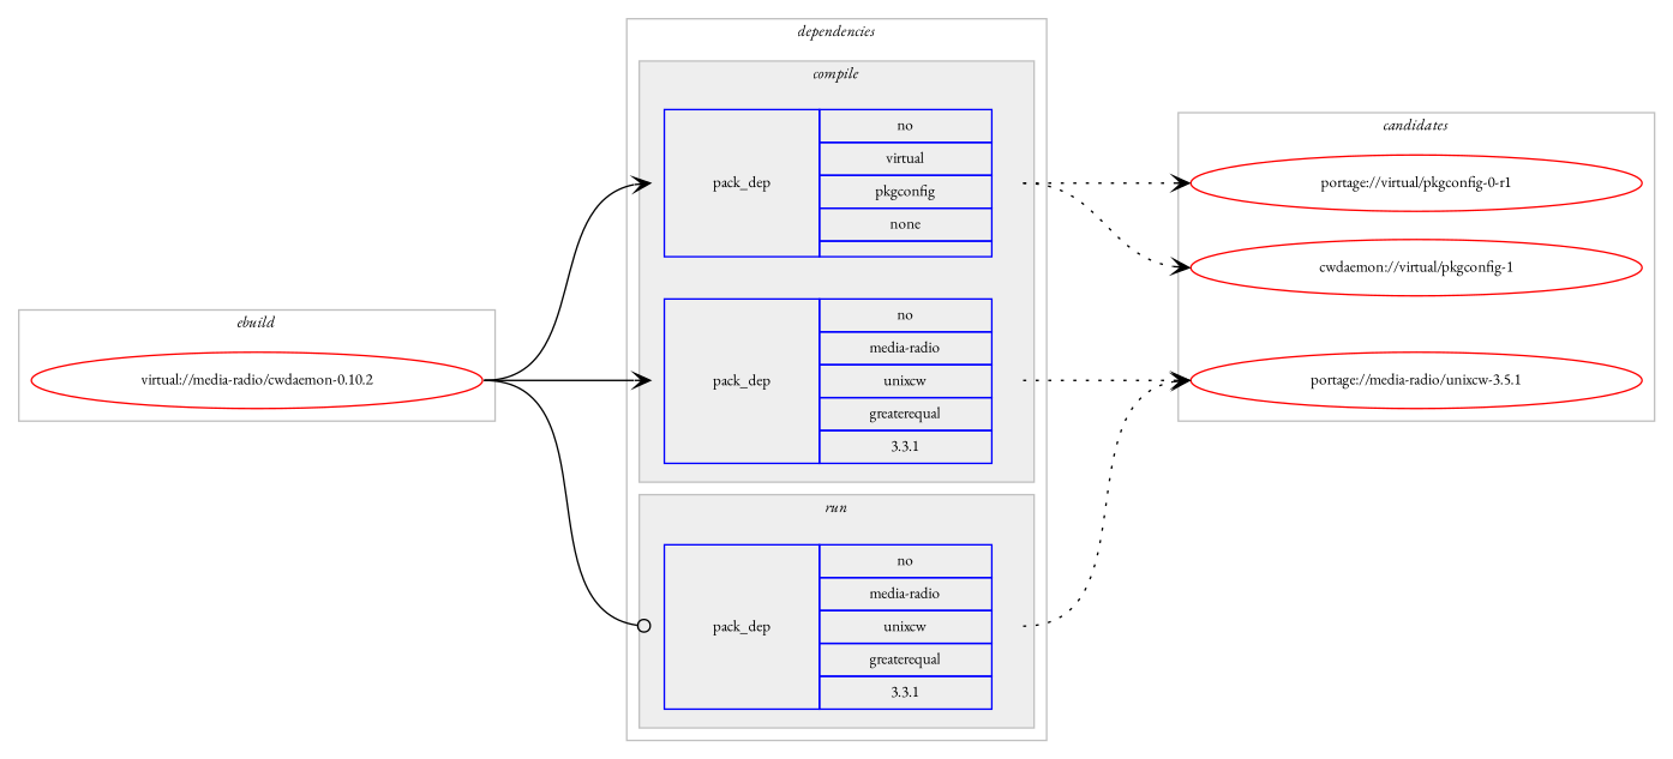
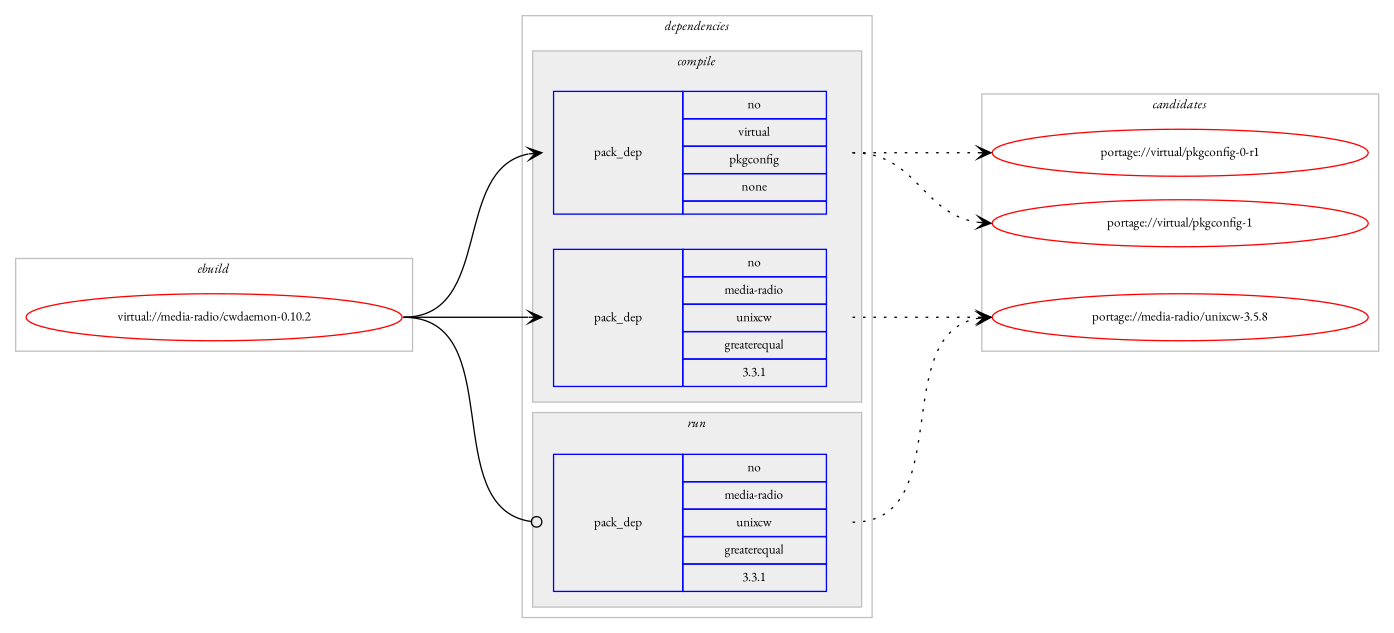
  digraph {
    compound=true
    concentrate=true
    fontname="EB Garamond"
    fontsize=10
    newrank=true
    rankdir=LR
    ranksep=1.5
    node [color=red fontname="EB Garamond" fontsize=10]
    edge [arrowhead=vee fontname="EB Garamond" headport=w style=dotted tailport=e weight=100]
    n1 [label="virtual://media-radio/cwdaemon-0.10.2" width=4]
    n2 [color=blue label=<<TABLE BORDER="0" CELLBORDER="1" CELLSPACING="0" CELLPADDING="4" WIDTH="220"><TR><TD ROWSPAN="6" CELLPADDING="30">pack_dep</TD></TR><TR><TD WIDTH="110">no</TD></TR><TR><TD>media-radio</TD></TR><TR><TD>unixcw</TD></TR><TR><TD>greaterequal</TD></TR><TR><TD>3.3.1</TD></TR></TABLE>> shape=none]
    n3 [color=blue label=<<TABLE BORDER="0" CELLBORDER="1" CELLSPACING="0" CELLPADDING="4" WIDTH="220"><TR><TD ROWSPAN="6" CELLPADDING="30">pack_dep</TD></TR><TR><TD WIDTH="110">no</TD></TR><TR><TD>virtual</TD></TR><TR><TD>pkgconfig</TD></TR><TR><TD>none</TD></TR><TR><TD></TD></TR></TABLE>> shape=none]
    n4 [color=blue label=<<TABLE BORDER="0" CELLBORDER="1" CELLSPACING="0" CELLPADDING="4" WIDTH="220"><TR><TD ROWSPAN="6" CELLPADDING="30">pack_dep</TD></TR><TR><TD WIDTH="110">no</TD></TR><TR><TD>media-radio</TD></TR><TR><TD>unixcw</TD></TR><TR><TD>greaterequal</TD></TR><TR><TD>3.3.1</TD></TR></TABLE>> shape=none]
-   n5 [label="portage://media-radio/unixcw-3.5.1" width=4]
-   n6 [label="cwdaemon://virtual/pkgconfig-1" width=4]
+   n5 [label="portage://media-radio/unixcw-3.5.8" width=4]
+   n6 [label="portage://virtual/pkgconfig-1" width=4]
    n7 [label="portage://virtual/pkgconfig-0-r1" width=4]
    subgraph cluster_1 {
      color=gray
      label=<<i>ebuild</i>>
      n1
    }
    subgraph cluster_2 {
      color=gray
      label=<<i>dependencies</i>>
      subgraph cluster_3 {
        color=gray
        fillcolor="#eeeeee"
        label=<<i>compile</i>>
        style=filled
        subgraph sub_4 {
          color=gray
          fillcolor="#eeeeee"
          label=<<i>compile</i>>
          style=filled
          n2
        }
        subgraph sub_5 {
          color=gray
          fillcolor="#eeeeee"
          label=<<i>compile</i>>
          style=filled
          n3
        }
      }
      subgraph cluster_6 {
        color=gray
        fillcolor="#eeeeee"
        label=<<i>compile and run</i>>
        style=filled
      }
      subgraph cluster_7 {
        color=gray
        fillcolor="#eeeeee"
        label=<<i>run</i>>
        style=filled
        subgraph sub_8 {
          color=gray
          fillcolor="#eeeeee"
          label=<<i>run</i>>
          style=filled
          n4
        }
      }
    }
    subgraph cluster_9 {
      color=gray
      label=<<i>candidates</i>>
      rank=same
      subgraph sub_10 {
        color=black
        label=<<i>candidates</i>>
        nodesep=1
        rank=same
        n5
      }
      subgraph sub_11 {
        color=black
        label=<<i>candidates</i>>
        nodesep=1
        rank=same
        n6
        n7
      }
      subgraph sub_12 {
        color=black
        label=<<i>candidates</i>>
        nodesep=1
        rank=same
        n5
      }
    }
    n1 -> n2 [style=solid weight=20]
    n1 -> n3 [style=solid weight=20]
    n1 -> n4 [arrowhead=odot style=solid weight=20]
    n2 -> n5
    n3 -> n6
    n3 -> n7
    n4 -> n5
  }
